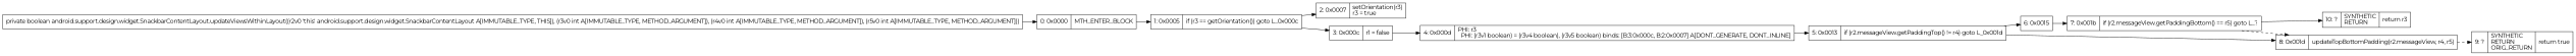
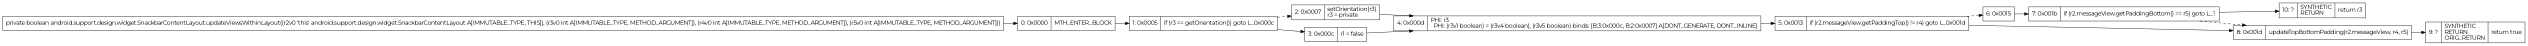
  digraph {
    fontname=Montserrat
    rankdir=LR
    node [fontname=Montserrat shape=record]
    edge [fontname=Montserrat]
    n1 [label="{0\:\ 0x0000|MTH_ENTER_BLOCK\l}"]
    n2 [label="{1\:\ 0x0005|if (r3 == getOrientation()) goto L_0x000c\l}"]
-   n3 [label="{2\:\ 0x0007|setOrientation(r3)\lr3 = true\l}"]
+   n3 [label="{2\:\ 0x0007|setOrientation(r3)\lr3 = private\l}"]
    n4 [label="{3\:\ 0x000c|r1 = false\l}"]
    n5 [label="{4\:\ 0x000d|PHI: r3 \l  PHI: (r3v1 boolean) = (r3v4 boolean), (r3v5 boolean) binds: [B:3:0x000c, B:2:0x0007] A[DONT_GENERATE, DONT_INLINE]\l}"]
    n6 [label="{5\:\ 0x0013|if (r2.messageView.getPaddingTop() != r4) goto L_0x001d\l}"]
    n7 [label="{6\:\ 0x0015}"]
    n8 [label="{8\:\ 0x001d|updateTopBottomPadding(r2.messageView, r4, r5)\l}"]
    n9 [label="{7\:\ 0x001b|if (r2.messageView.getPaddingBottom() == r5) goto L_?\l}"]
    n10 [label="{9\:\ ?|SYNTHETIC\lRETURN\lORIG_RETURN\l|return true\l}"]
    n11 [label="{10\:\ ?|SYNTHETIC\lRETURN\l|return r3\l}"]
    n12 [label="{private boolean android.support.design.widget.SnackbarContentLayout.updateViewsWithinLayout((r2v0 'this' android.support.design.widget.SnackbarContentLayout A[IMMUTABLE_TYPE, THIS]), (r3v0 int A[IMMUTABLE_TYPE, METHOD_ARGUMENT]), (r4v0 int A[IMMUTABLE_TYPE, METHOD_ARGUMENT]), (r5v0 int A[IMMUTABLE_TYPE, METHOD_ARGUMENT])) }"]
    n1 -> n2
-   n2 -> n3 [style=solid]
+   n2 -> n3 [style=dashed]
    n2 -> n4
+   n3 -> n5
    n4 -> n5
    n5 -> n6
-   n6 -> n7 [style=solid]
+   n6 -> n7 [style=dashed]
    n6 -> n8
    n7 -> n9
-   n8 -> n10 [style=dashed]
+   n8 -> n10
    n9 -> n8 [style=dashed]
    n9 -> n11
    n12 -> n1
  }
